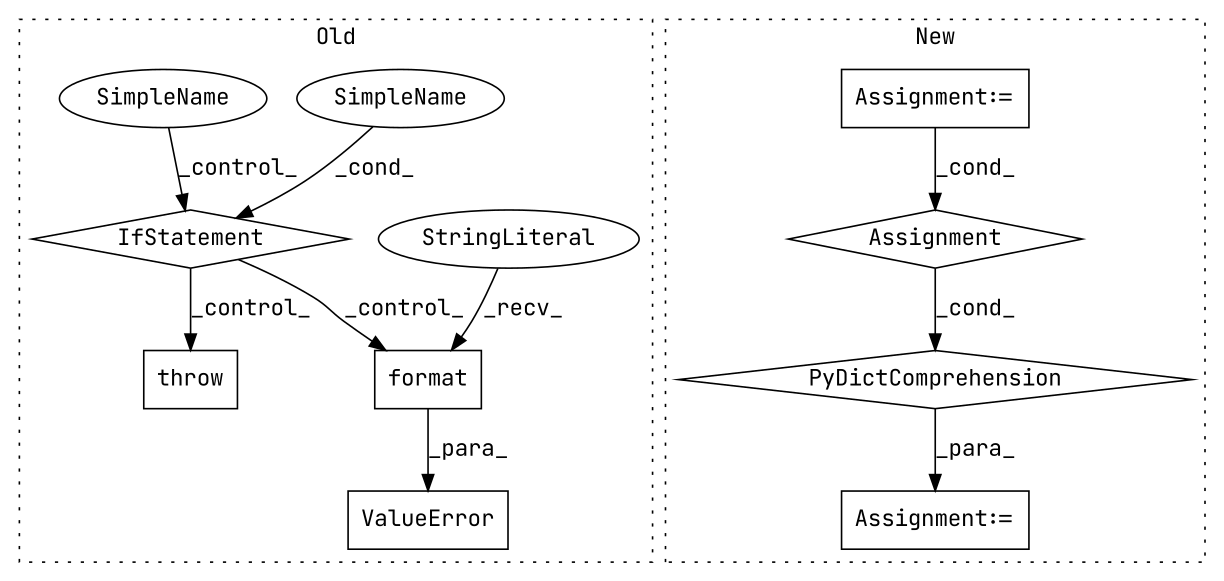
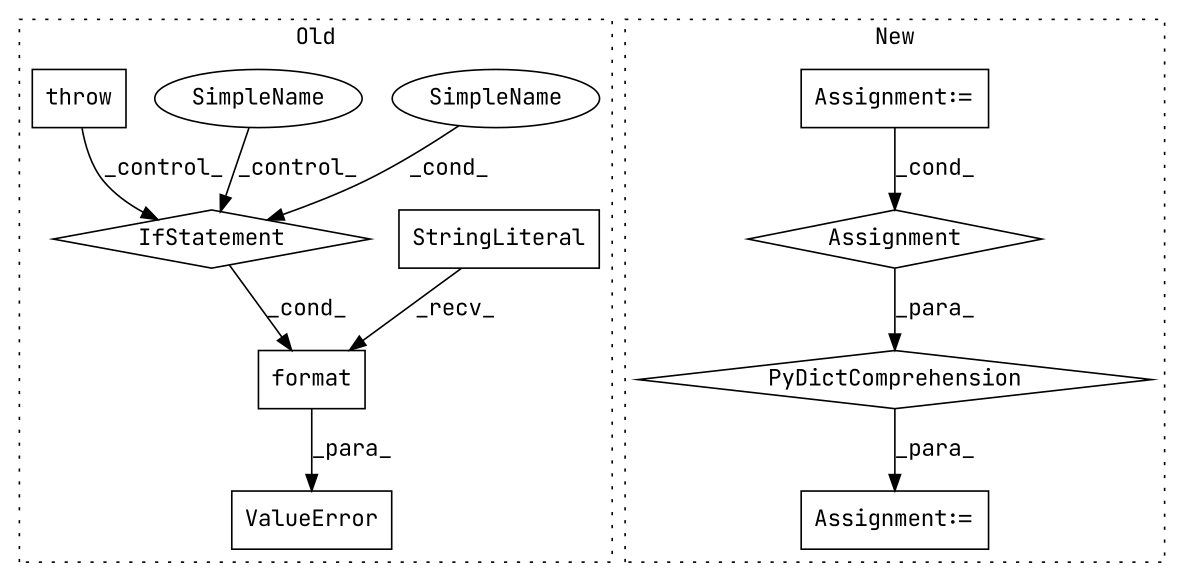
  digraph {
    fontname="JetBrains Mono"
    node [a=32 fontname="JetBrains Mono" shape=box]
    edge [fontname="JetBrains Mono"]
    n1 [l="7,1" label=format s="7192,7227"]
-   n2 [a=45 l=66 label=StringLiteral s=7125 shape=ellipse]
+   n2 [a=45 l=66 label=StringLiteral s=7125]
    n3 [a=25 l="4,2" label=IfStatement s="7063,7098" shape=diamond]
    n4 [a=42 label=SimpleName shape=ellipse]
    n5 [a=42 label=SimpleName shape=ellipse]
    n6 [a=53 l=6 label=throw s=7108]
    n7 [l="11,1" label=ValueError s="7114,7228"]
    n8 [a=110 l=113 label=PyDictComprehension s=7372 shape=diamond]
    n9 [a=113 l=20 label=Assignment s=7457 shape=diamond]
    n10 [a=7 l=20 label="Assignment:=" s=7457]
    n11 [a=7 l=14 label="Assignment:=" s=7358]
    subgraph cluster_1 {
      label=Old
      style=dotted
      n1
      n2
      n3
      n4
      n5
      n6
      n7
    }
    subgraph cluster_2 {
      label=New
      style=dotted
      n8
      n9
      n10
      n11
    }
    n1 -> n7 [label=_para_]
    n2 -> n1 [label=_recv_]
-   n3 -> n1 [label=_control_]
-   n3 -> n6 [label=_control_]
+   n3 -> n1 [label=_cond_]
+   n6 -> n3 [label=_control_]
    n4 -> n3 [label=_cond_]
    n5 -> n3 [label=_control_]
    n8 -> n11 [label=_para_]
-   n9 -> n8 [label=_cond_]
+   n9 -> n8 [label=_para_]
    n10 -> n9 [label=_cond_]
  }
